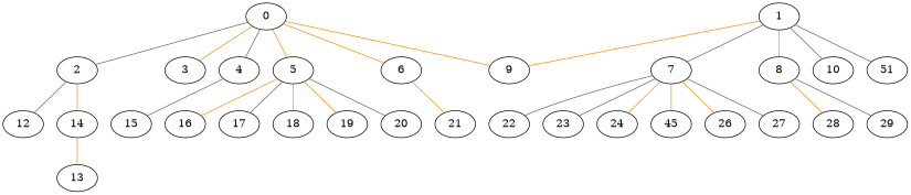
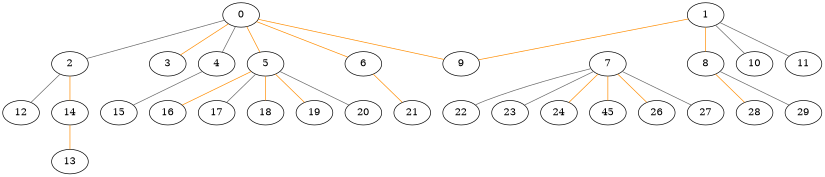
  graph {
    fontname="DejaVu Serif"
    node [fontname="DejaVu Serif"]
    edge [color=darkorange fontname="DejaVu Serif"]
    0
    2
    3
    4
    5
    6
    9
    1
    7
    8
    10
-   11 [label=51]
+   11
    12
    14
    15
    16
    17
    18
    19
    20
    21
    22
    23
    24
    n25 [label=45]
    26
    27
    28
    29
    13
    0 -- 2 [color=gray40]
    0 -- 3
    0 -- 4 [color=gray40]
    0 -- 5
    0 -- 6
    0 -- 9
    2 -- 12 [color=gray40]
    2 -- 14
    4 -- 15 [color=gray40]
    5 -- 16
    5 -- 17 [color=gray40]
    5 -- 18
    5 -- 19
    5 -- 20 [color=gray40]
    6 -- 21
    1 -- 9
-   1 -- 7 [color=gray40]
    1 -- 8
    1 -- 10 [color=gray40]
    1 -- 11 [color=gray40]
    7 -- 22 [color=gray40]
    7 -- 23 [color=gray40]
    7 -- 24
    7 -- n25
    7 -- 26
    7 -- 27 [color=gray40]
    8 -- 28
    8 -- 29 [color=gray40]
    14 -- 13
  }
